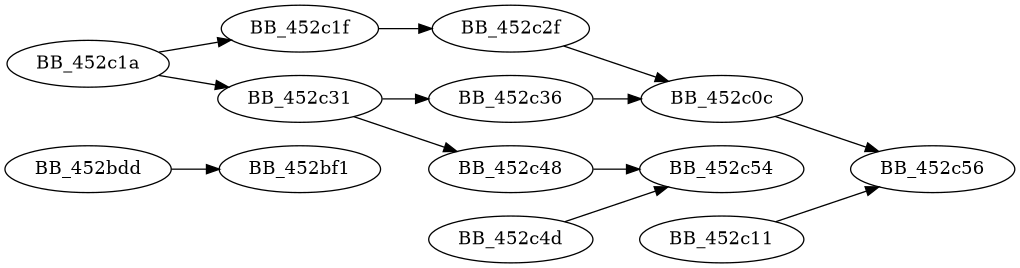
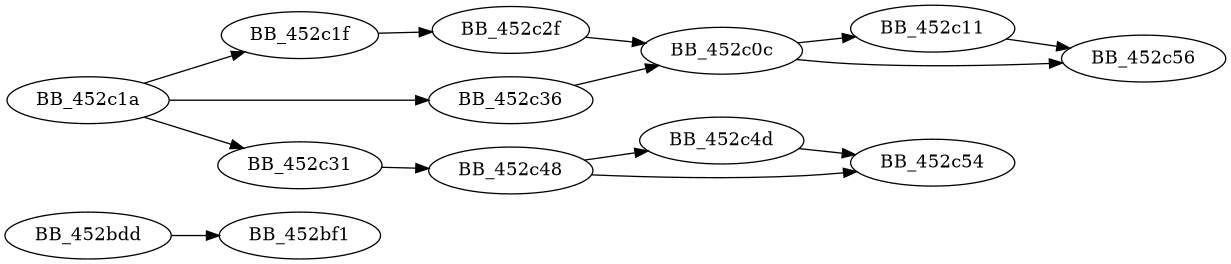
  digraph {
    rankdir=LR
    BB_452bdd
    BB_452bf1
    BB_452c1a
    BB_452c1f
    BB_452c31
    BB_452c0c
    BB_452c11
    BB_452c56
    BB_452c2f
    BB_452c36
    BB_452c48
    BB_452c4d
    BB_452c54
    BB_452bdd -> BB_452bf1
    BB_452c1a -> BB_452c1f
    BB_452c1a -> BB_452c31
    BB_452c1f -> BB_452c2f
-   BB_452c31 -> BB_452c36
+   BB_452c1a -> BB_452c36
    BB_452c31 -> BB_452c48
+   BB_452c0c -> BB_452c11
    BB_452c0c -> BB_452c56
    BB_452c11 -> BB_452c56
    BB_452c2f -> BB_452c0c
    BB_452c36 -> BB_452c0c
+   BB_452c48 -> BB_452c4d
    BB_452c48 -> BB_452c54
    BB_452c4d -> BB_452c54
  }
